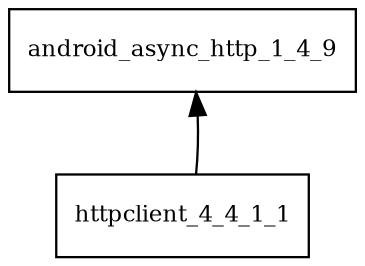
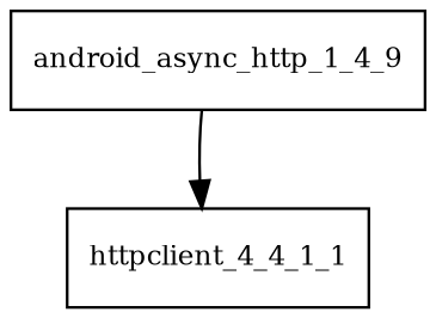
  digraph {
    node [fontsize=10.0 shape=box]
    android_async_http_1_4_9
    httpclient_4_4_1_1
-   httpclient_4_4_1_1 -> android_async_http_1_4_9
+   android_async_http_1_4_9 -> httpclient_4_4_1_1
  }
